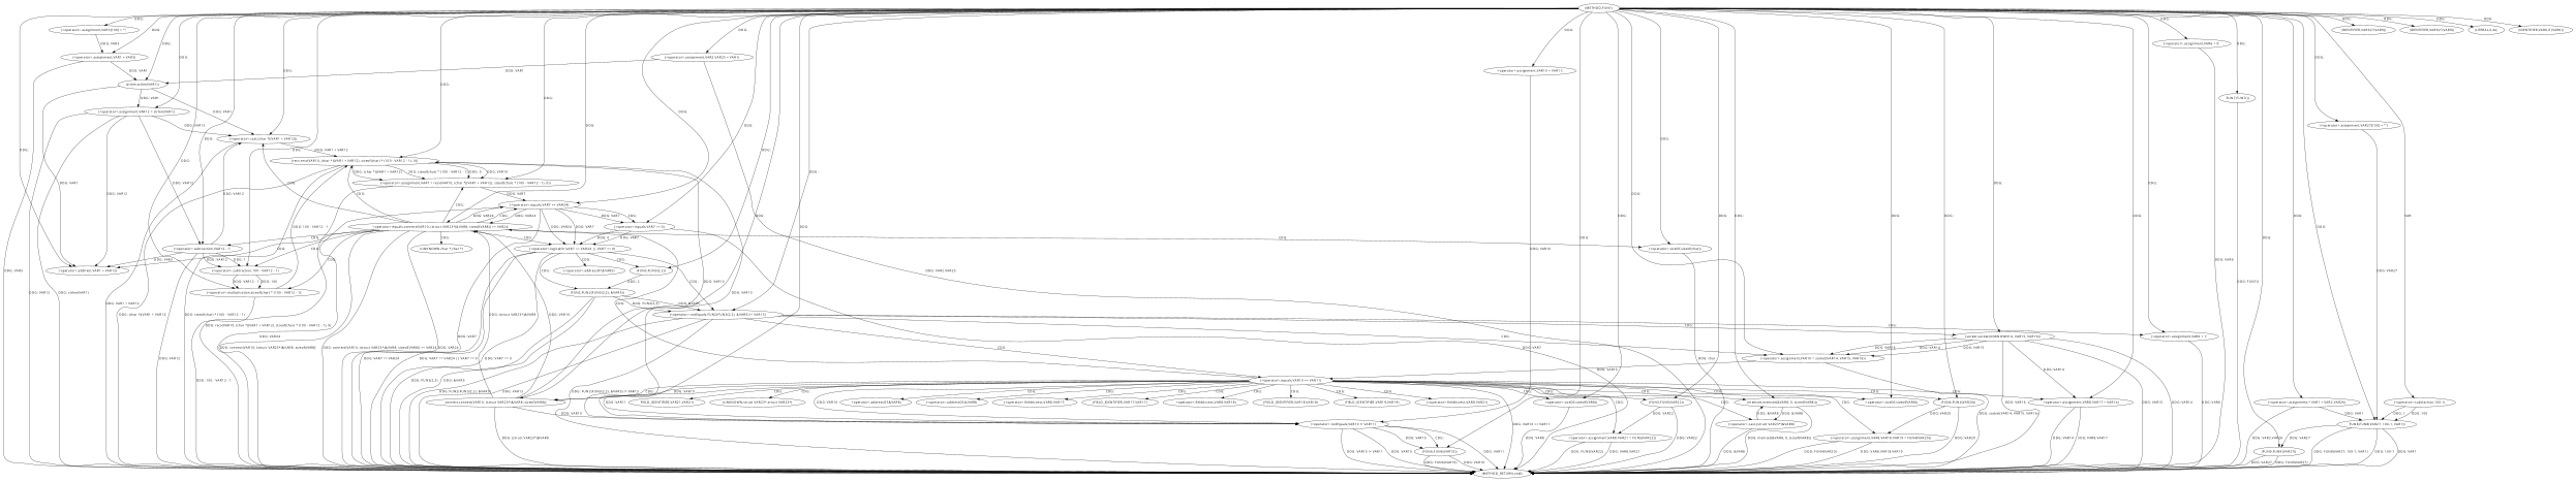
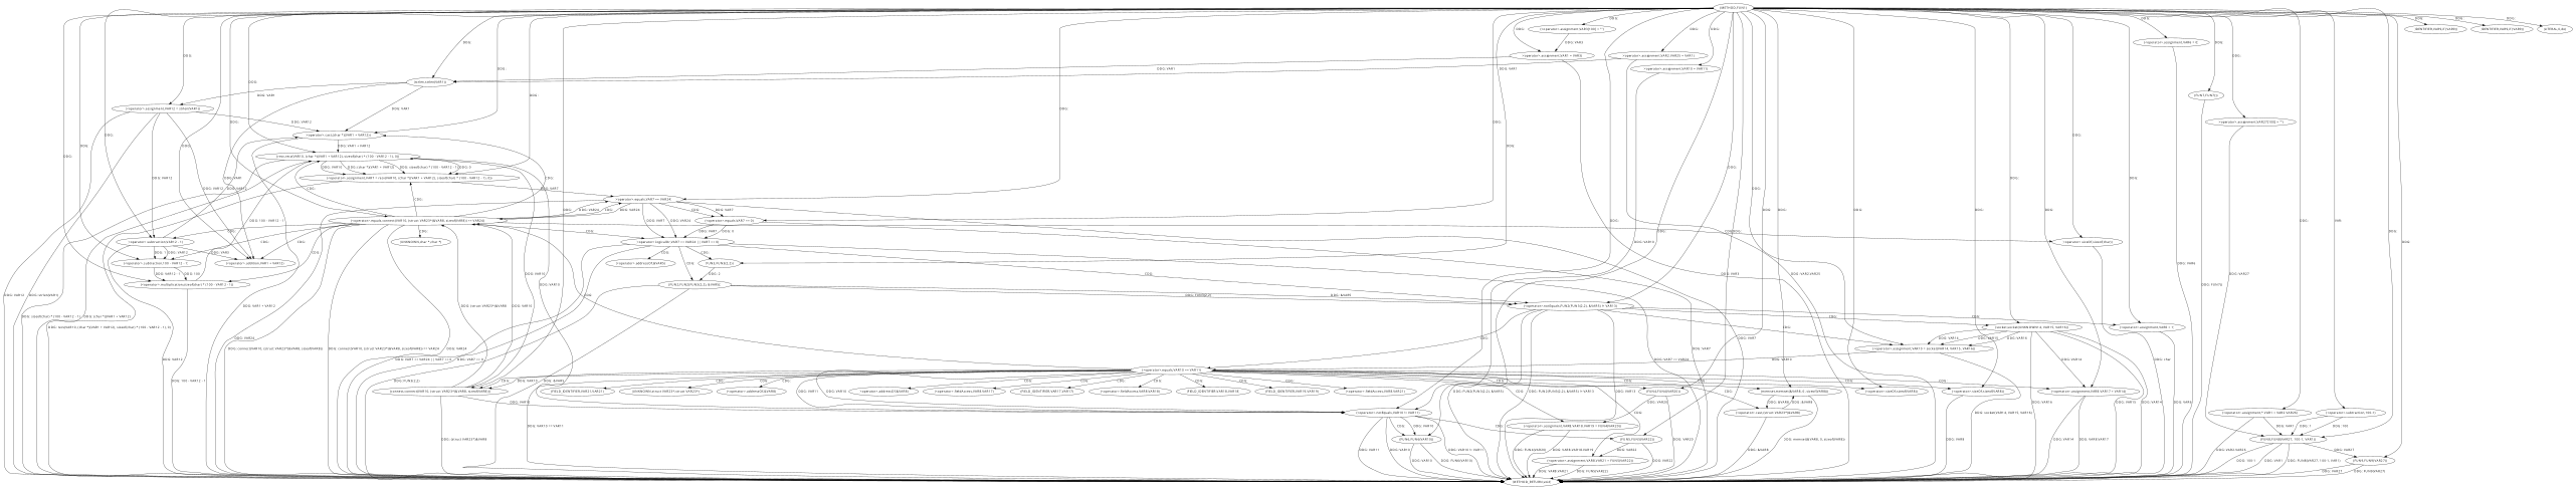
  digraph {
    fontname="Open Sans"
    node [fontname="Open Sans"]
    edge [fontname="Open Sans"]
    n1 [label="(METHOD,FUN1)"]
    n2 [label="(<operator>.assignment,VAR3[100] = \"\")"]
    n3 [label="(<operator>.assignment,VAR1 = VAR3)"]
    n4 [label="(<operator>.assignment,VAR6 = 0)"]
    n5 [label="(<operator>.assignment,VAR10 = VAR11)"]
    n6 [label="(<operator>.assignment,VAR12 = strlen(VAR1))"]
    n7 [label="(strlen,strlen(VAR1))"]
    n8 [label="(<operator>.notEquals,FUN2(FUN3(2,2), &VAR5) != VAR13)"]
    n9 [label="(FUN3,FUN3(2,2))"]
    n10 [label="(<operator>.assignment,VAR6 = 1)"]
    n11 [label="(<operator>.assignment,VAR10 = socket(VAR14, VAR15, VAR16))"]
    n12 [label="(socket,socket(UNKNOWN14, VAR15, VAR16))"]
    n13 [label="(memset,memset(&VAR8, 0, sizeof(VAR8)))"]
    n14 [label="(<operator>.sizeOf,sizeof(VAR8))"]
    n15 [label="(<operator>.assignment,VAR8.VAR17 = VAR14)"]
    n16 [label="(FUN4,FUN4(VAR20))"]
    n17 [label="(FUN5,FUN5(VAR22))"]
    n18 [label="(<operator>.equals,connect(VAR10, (struct VAR23*)&VAR8, sizeof(VAR8)) == VAR24)"]
    n19 [label="(connect,connect(VAR10, (struct VAR23*)&VAR8, sizeof(VAR8)))"]
    n20 [label="(<operator>.sizeOf,sizeof(VAR8))"]
    n21 [label="(<operator>.assignment,VAR7 = recv(VAR10, (char *)(VAR1 + VAR12), sizeof(char) * (100 - VAR12 - 1), 0))"]
    n22 [label="(recv,recv(VAR10, (char *)(VAR1 + VAR12), sizeof(char) * (100 - VAR12 - 1), 0))"]
    n23 [label="(<operator>.cast,(char *)(VAR1 + VAR12))"]
    n24 [label="(<operator>.addition,VAR1 + VAR12)"]
    n25 [label="(<operator>.multiplication,sizeof(char) * (100 - VAR12 - 1))"]
    n26 [label="(<operator>.sizeOf,sizeof(char))"]
    n27 [label="(<operator>.subtraction,100 - VAR12 - 1)"]
    n28 [label="(<operator>.subtraction,VAR12 - 1)"]
    n29 [label="(<operator>.equals,VAR7 == VAR24)"]
    n30 [label="(<operator>.equals,VAR7 == 0)"]
    n31 [label="(IDENTIFIER,VAR9,if (VAR9))"]
    n32 [label="(IDENTIFIER,VAR9,if (VAR9))"]
    n33 [label="(LITERAL,0,do)"]
    n34 [label="(<operator>.notEquals,VAR10 != VAR11)"]
    n35 [label="(FUN6,FUN6(VAR10))"]
-   n36 [label="(IDENTIFIER,VAR6,if (VAR6))"]
    n37 [label="(FUN7,FUN7())"]
    n38 [label="(<operator>.assignment,VAR2.VAR25 = VAR1)"]
    n39 [label="(<operator>.assignment,* VAR1 = VAR2.VAR26)"]
    n40 [label="(<operator>.assignment,VAR27[100] = \"\")"]
    n41 [label="(FUN8,FUN8(VAR27, 100-1, VAR1))"]
    n42 [label="(<operator>.subtraction,100-1)"]
    n43 [label="(FUN9,FUN9(VAR27))"]
    n44 [label="(METHOD_RETURN,void)"]
    n45 [label="(<operator>.equals,VAR10 == VAR11)"]
    n46 [label="(FUN2,FUN2(FUN3(2,2), &VAR5))"]
    n47 [label="(<operator>.assignment,VAR8.VAR18.VAR19 = FUN4(VAR20))"]
    n48 [label="(<operator>.assignment,VAR8.VAR21 = FUN5(VAR22))"]
    n49 [label="(<operator>.cast,(struct VAR23*)&VAR8)"]
    n50 [label="(<operator>.addressOf,&VAR8)"]
    n51 [label="(<operator>.fieldAccess,VAR8.VAR17)"]
    n52 [label="(FIELD_IDENTIFIER,VAR17,VAR17)"]
    n53 [label="(<operator>.fieldAccess,VAR8.VAR18)"]
    n54 [label="(FIELD_IDENTIFIER,VAR18,VAR18)"]
    n55 [label="(FIELD_IDENTIFIER,VAR19,VAR19)"]
    n56 [label="(<operator>.fieldAccess,VAR8.VAR21)"]
    n57 [label="(FIELD_IDENTIFIER,VAR21,VAR21)"]
    n58 [label="(UNKNOWN,struct VAR23*,struct VAR23*)"]
    n59 [label="(<operator>.addressOf,&VAR8)"]
    n60 [label="(<operator>.logicalOr,VAR7 == VAR24 || VAR7 == 0)"]
    n61 [label="(UNKNOWN,char *,char *)"]
    n62 [label="(<operator>.addressOf,&VAR5)"]
    n1 -> n2 [label="DDG: "]
    n1 -> n3 [label="DDG: "]
    n1 -> n4 [label="DDG: "]
    n1 -> n5 [label="DDG: "]
    n1 -> n6 [label="DDG: "]
    n1 -> n7 [label="DDG: "]
    n1 -> n8 [label="DDG: "]
    n1 -> n9 [label="DDG: "]
    n1 -> n10 [label="DDG: "]
    n1 -> n11 [label="DDG: "]
    n1 -> n12 [label="DDG: "]
    n1 -> n13 [label="DDG: "]
    n1 -> n14 [label="DDG: "]
    n1 -> n15 [label="DDG: "]
    n1 -> n16 [label="DDG: "]
    n1 -> n17 [label="DDG: "]
    n1 -> n18 [label="DDG: "]
    n1 -> n19 [label="DDG: "]
    n1 -> n20 [label="DDG: "]
    n1 -> n21 [label="DDG: "]
    n1 -> n22 [label="DDG: "]
    n1 -> n23 [label="DDG: "]
    n1 -> n24 [label="DDG: "]
    n1 -> n25 [label="DDG: "]
    n1 -> n26 [label="DDG: "]
    n1 -> n27 [label="DDG: "]
    n1 -> n28 [label="DDG: "]
    n1 -> n29 [label="DDG: "]
    n1 -> n30 [label="DDG: "]
    n1 -> n31 [label="DDG: "]
    n1 -> n32 [label="DDG: "]
    n1 -> n33 [label="DDG: "]
    n1 -> n34 [label="DDG: "]
    n1 -> n35 [label="DDG: "]
-   n1 -> n36 [label="DDG: "]
    n1 -> n37 [label="DDG: "]
    n1 -> n38 [label="DDG: "]
    n1 -> n39 [label="DDG: "]
    n1 -> n40 [label="DDG: "]
    n1 -> n41 [label="DDG: "]
    n1 -> n42 [label="VAR: "]
    n1 -> n43 [label="DDG: "]
    n2 -> n3 [label="DDG: VAR3"]
    n3 -> n7 [label="DDG: VAR1"]
    n3 -> n44 [label="DDG: VAR3"]
    n4 -> n44 [label="DDG: VAR6"]
    n5 -> n34 [label="DDG: VAR10"]
    n6 -> n23 [label="DDG: VAR12"]
    n6 -> n24 [label="DDG: VAR12"]
    n6 -> n28 [label="DDG: VAR12"]
    n6 -> n44 [label="DDG: VAR12"]
    n6 -> n44 [label="DDG: strlen(VAR1)"]
    n7 -> n6 [label="DDG: VAR1"]
    n7 -> n23 [label="DDG: VAR1"]
    n7 -> n24 [label="DDG: VAR1"]
    n8 -> n10 [label="CDG: "]
    n8 -> n11 [label="CDG: "]
    n8 -> n12 [label="CDG: "]
    n8 -> n44 [label="DDG: FUN2(FUN3(2,2), &VAR5)"]
    n8 -> n44 [label="DDG: FUN2(FUN3(2,2), &VAR5) != VAR13"]
    n8 -> n44 [label="DDG: VAR13"]
    n8 -> n45 [label="CDG: "]
    n9 -> n46 [label="DDG: 2"]
    n10 -> n44 [label="DDG: VAR6"]
    n11 -> n44 [label="DDG: socket(VAR14, VAR15, VAR16)"]
    n11 -> n45 [label="DDG: VAR10"]
    n12 -> n11 [label="DDG: VAR14"]
    n12 -> n11 [label="DDG: VAR15"]
    n12 -> n11 [label="DDG: VAR16"]
    n12 -> n15 [label="DDG: VAR14"]
    n12 -> n44 [label="DDG: VAR15"]
    n12 -> n44 [label="DDG: VAR14"]
    n12 -> n44 [label="DDG: VAR16"]
    n13 -> n44 [label="DDG: memset(&VAR8, 0, sizeof(VAR8))"]
    n13 -> n49 [label="DDG: &VAR8"]
    n15 -> n44 [label="DDG: VAR8.VAR17"]
    n15 -> n44 [label="DDG: VAR14"]
    n16 -> n44 [label="DDG: VAR20"]
    n16 -> n47 [label="DDG: VAR20"]
    n17 -> n44 [label="DDG: VAR22"]
    n17 -> n48 [label="DDG: VAR22"]
    n18 -> n21 [label="CDG: "]
    n18 -> n22 [label="CDG: "]
    n18 -> n23 [label="CDG: "]
    n18 -> n24 [label="CDG: "]
    n18 -> n25 [label="CDG: "]
    n18 -> n26 [label="CDG: "]
    n18 -> n27 [label="CDG: "]
    n18 -> n28 [label="CDG: "]
    n18 -> n29 [label="DDG: VAR24"]
    n18 -> n29 [label="CDG: "]
    n18 -> n44 [label="DDG: connect(VAR10, (struct VAR23*)&VAR8, sizeof(VAR8))"]
    n18 -> n44 [label="DDG: connect(VAR10, (struct VAR23*)&VAR8, sizeof(VAR8)) == VAR24"]
    n18 -> n44 [label="DDG: VAR24"]
    n18 -> n60 [label="CDG: "]
    n18 -> n61 [label="CDG: "]
    n19 -> n18 [label="DDG: VAR10"]
    n19 -> n18 [label="DDG: (struct VAR23*)&VAR8"]
    n19 -> n22 [label="DDG: VAR10"]
    n19 -> n34 [label="DDG: VAR10"]
    n19 -> n44 [label="DDG: (struct VAR23*)&VAR8"]
    n20 -> n44 [label="DDG: VAR8"]
    n21 -> n29 [label="DDG: VAR7"]
    n21 -> n44 [label="DDG: recv(VAR10, (char *)(VAR1 + VAR12), sizeof(char) * (100 - VAR12 - 1), 0)"]
    n22 -> n21 [label="DDG: VAR10"]
    n22 -> n21 [label="DDG: (char *)(VAR1 + VAR12)"]
    n22 -> n21 [label="DDG: sizeof(char) * (100 - VAR12 - 1)"]
    n22 -> n21 [label="DDG: 0"]
    n22 -> n34 [label="DDG: VAR10"]
    n22 -> n44 [label="DDG: sizeof(char) * (100 - VAR12 - 1)"]
    n22 -> n44 [label="DDG: (char *)(VAR1 + VAR12)"]
    n23 -> n22 [label="DDG: VAR1 + VAR12"]
    n23 -> n44 [label="DDG: VAR1 + VAR12"]
    n25 -> n22 [label="DDG: 100 - VAR12 - 1"]
    n25 -> n44 [label="DDG: 100 - VAR12 - 1"]
    n26 -> n44 [label="DDG: char"]
    n27 -> n25 [label="DDG: 100"]
    n27 -> n25 [label="DDG: VAR12 - 1"]
    n28 -> n23 [label="DDG: VAR12"]
    n28 -> n24 [label="DDG: VAR3"]
    n28 -> n27 [label="DDG: VAR12"]
    n28 -> n27 [label="DDG: 1"]
    n28 -> n44 [label="DDG: VAR12"]
    n29 -> n18 [label="DDG: VAR24"]
    n29 -> n30 [label="DDG: VAR7"]
    n29 -> n30 [label="CDG: "]
    n29 -> n44 [label="DDG: VAR7"]
    n29 -> n44 [label="DDG: VAR24"]
    n29 -> n60 [label="DDG: VAR7"]
    n29 -> n60 [label="DDG: VAR24"]
    n30 -> n44 [label="DDG: VAR7"]
    n30 -> n60 [label="DDG: VAR7"]
    n30 -> n60 [label="DDG: 0"]
    n34 -> n35 [label="DDG: VAR10"]
    n34 -> n35 [label="CDG: "]
    n34 -> n44 [label="DDG: VAR10 != VAR11"]
    n34 -> n44 [label="DDG: VAR11"]
    n34 -> n44 [label="DDG: VAR10"]
    n35 -> n44 [label="DDG: VAR10"]
    n35 -> n44 [label="DDG: FUN6(VAR10)"]
    n37 -> n44 [label="DDG: FUN7()"]
    n38 -> n7 [label="DDG: VAR1"]
    n38 -> n44 [label="DDG: VAR2.VAR25"]
    n39 -> n41 [label="DDG: VAR1"]
    n39 -> n44 [label="DDG: VAR2.VAR26"]
    n40 -> n41 [label="DDG: VAR27"]
    n41 -> n43 [label="DDG: VAR27"]
    n41 -> n44 [label="DDG: 100-1"]
    n41 -> n44 [label="DDG: VAR1"]
    n41 -> n44 [label="DDG: FUN8(VAR27, 100-1, VAR1)"]
    n42 -> n41 [label="DDG: 100"]
    n42 -> n41 [label="DDG: 1"]
    n43 -> n44 [label="DDG: VAR27"]
    n43 -> n44 [label="DDG: FUN9(VAR27)"]
    n45 -> n13 [label="CDG: "]
    n45 -> n14 [label="CDG: "]
    n45 -> n15 [label="CDG: "]
    n45 -> n16 [label="CDG: "]
-   n45 -> n17 [label="CDG: "]
+   n34 -> n17 [label="CDG: "]
    n45 -> n18 [label="CDG: "]
    n45 -> n19 [label="DDG: VAR10"]
    n45 -> n19 [label="CDG: "]
    n45 -> n20 [label="CDG: "]
    n45 -> n34 [label="DDG: VAR10"]
    n45 -> n34 [label="DDG: VAR11"]
    n45 -> n44 [label="DDG: VAR10 == VAR11"]
    n45 -> n47 [label="CDG: "]
    n45 -> n48 [label="CDG: "]
    n45 -> n49 [label="CDG: "]
    n45 -> n50 [label="CDG: "]
    n45 -> n51 [label="CDG: "]
    n45 -> n52 [label="CDG: "]
    n45 -> n53 [label="CDG: "]
    n45 -> n54 [label="CDG: "]
    n45 -> n55 [label="CDG: "]
    n45 -> n56 [label="CDG: "]
    n45 -> n57 [label="CDG: "]
    n45 -> n58 [label="CDG: "]
    n45 -> n59 [label="CDG: "]
    n46 -> n8 [label="DDG: FUN3(2,2)"]
    n46 -> n8 [label="DDG: &VAR5"]
    n46 -> n44 [label="DDG: FUN3(2,2)"]
    n46 -> n44 [label="DDG: &VAR5"]
    n47 -> n44 [label="DDG: VAR8.VAR18.VAR19"]
    n47 -> n44 [label="DDG: FUN4(VAR20)"]
    n48 -> n44 [label="DDG: FUN5(VAR22)"]
    n48 -> n44 [label="DDG: VAR8.VAR21"]
    n49 -> n13 [label="DDG: &VAR8"]
    n49 -> n44 [label="DDG: &VAR8"]
    n60 -> n8 [label="CDG: "]
    n60 -> n9 [label="CDG: "]
    n60 -> n44 [label="DDG: VAR7 == VAR24 || VAR7 == 0"]
    n60 -> n44 [label="DDG: VAR7 == 0"]
    n60 -> n44 [label="DDG: VAR7 == VAR24"]
    n60 -> n46 [label="CDG: "]
    n60 -> n62 [label="CDG: "]
  }
